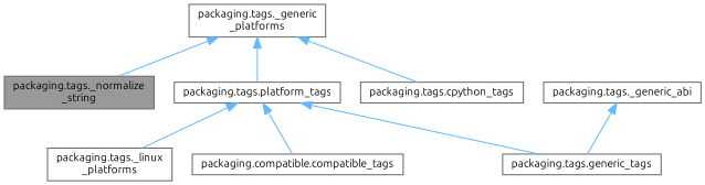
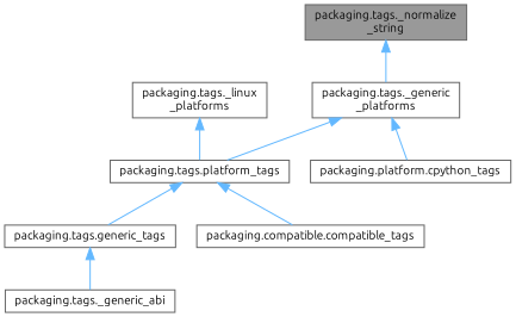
  digraph {
    fontname=Ubuntu
    rankdir=TB
    node [color=grey40 fillcolor=white fontname=Ubuntu fontsize=10 shape=box style=filled]
    edge [color=steelblue1 dir=back fontname=Ubuntu fontsize=10 labelfontname=Helvetica labelfontsize=10 style=solid]
    n1 [color=gray40 fillcolor=grey60 fontcolor=black height=0.2 label="packaging.tags._normalize\l_string" width=0.4]
    n2 [height=0.2 label="packaging.tags._generic\l_platforms" width=0.4]
    n3 [height=0.2 label="packaging.tags._generic_abi" width=0.4]
    n4 [height=0.2 label="packaging.tags.generic_tags" width=0.4]
    n5 [height=0.2 label="packaging.tags.platform_tags" width=0.4]
-   n6 [height=0.2 label="packaging.tags.cpython_tags" width=0.4]
+   n6 [height=0.2 label="packaging.platform.cpython_tags" width=0.4]
    n7 [height=0.2 label="packaging.tags._linux\l_platforms" width=0.4]
    n8 [height=0.2 label="packaging.compatible.compatible_tags" width=0.4]
-   n2 -> n1
+   n1 -> n2
    n2 -> n5
    n2 -> n6
-   n3 -> n4
+   n4 -> n3
    n5 -> n4
    n5 -> n8
-   n5 -> n7
+   n7 -> n5
  }
